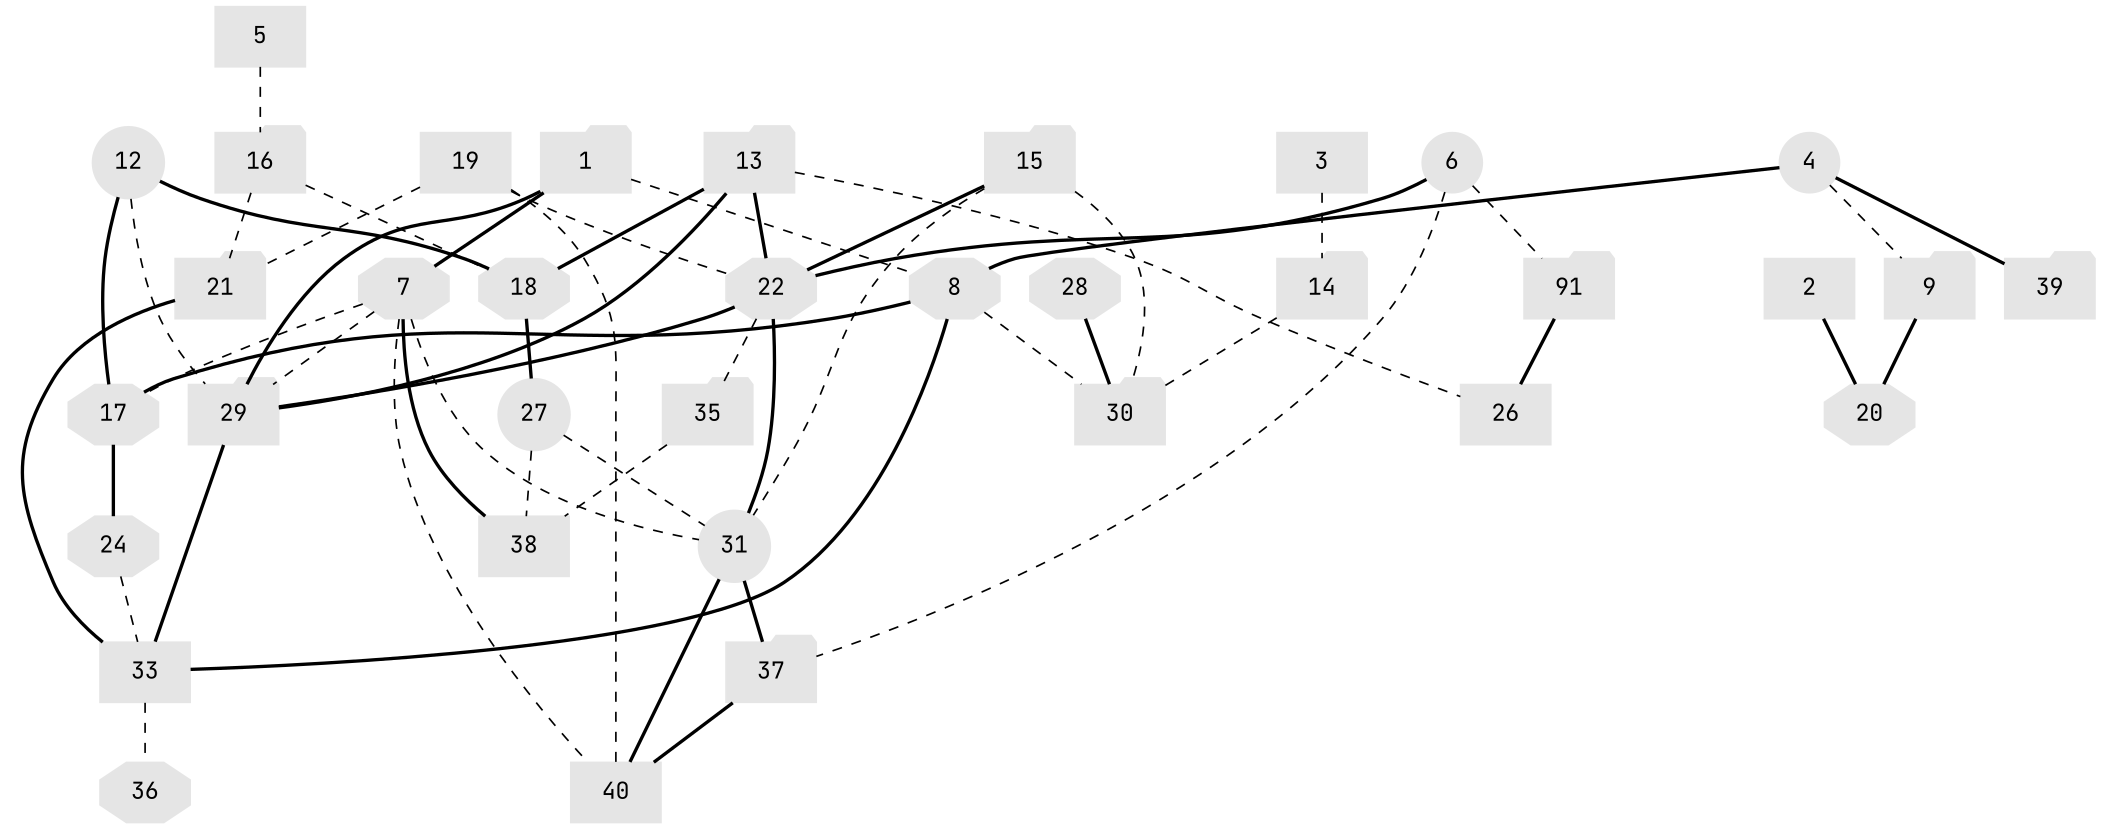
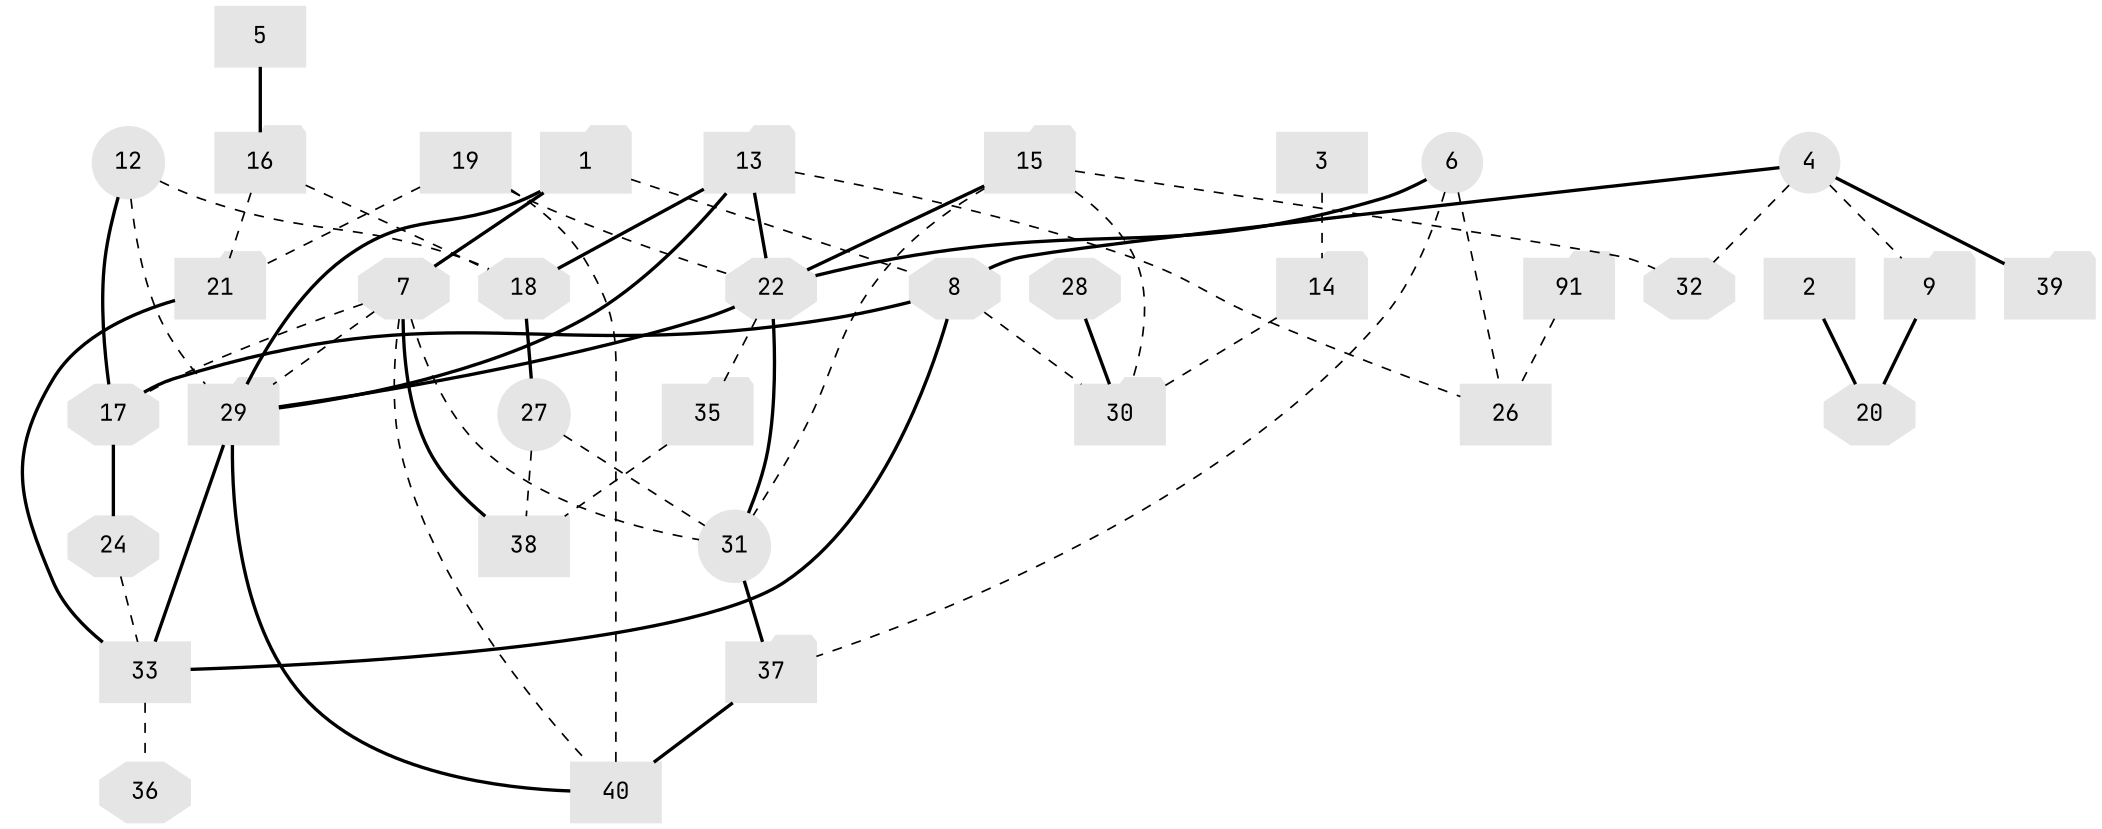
  graph {
    fontname="JetBrains Mono"
    node [color=gray90 fontname="JetBrains Mono" shape=folder style=filled]
    edge [fontname="JetBrains Mono" style=dashed weight=1.0]
    7 [shape=octagon]
    1
    8 [shape=octagon]
    29
    17 [shape=octagon]
    31 [shape=circle]
    38 [shape=box]
    40 [shape=box]
    30
    33 [shape=box]
    2 [shape=box]
    20 [shape=octagon]
    3 [shape=box]
    14
    4 [shape=circle]
    9
+   32 [shape=octagon]
    39
    5 [shape=box]
    16
    18 [shape=octagon]
    21
    6 [shape=circle]
    22 [shape=octagon]
    26 [shape=box]
    37
    35
    24 [shape=octagon]
    36 [shape=octagon]
    n30 [label=91]
    12 [shape=circle]
    27 [shape=circle]
    13
    15
    19 [shape=box]
    28 [shape=octagon]
    7 -- 29
    7 -- 17
    7 -- 31
    7 -- 38 [style=bold]
    7 -- 40
    1 -- 7 [style=bold]
    1 -- 8
    1 -- 29 [style=bold]
    8 -- 17 [style=bold]
    8 -- 30
    8 -- 33 [style=bold]
-   31 -- 40 [style=bold]
+   29 -- 40 [style=bold]
    29 -- 33 [style=bold]
    17 -- 24 [style=bold]
    31 -- 37 [style=bold]
    33 -- 36
    2 -- 20 [style=bold]
    3 -- 14
    14 -- 30
    4 -- 8 [style=bold]
    4 -- 9
+   4 -- 32
    4 -- 39 [style=bold]
    9 -- 20 [style=bold]
-   5 -- 16
+   5 -- 16 [style=bold]
    16 -- 18
    16 -- 21
    18 -- 27 [style=bold]
    21 -- 33 [style=bold]
    6 -- 22 [style=bold]
-   6 -- n30
+   6 -- 26
    6 -- 37
    22 -- 29 [style=bold]
    22 -- 31 [style=bold]
    22 -- 35
    37 -- 40 [style=bold]
    35 -- 38
    24 -- 33
-   n30 -- 26 [style=bold]
+   n30 -- 26
    12 -- 29
    12 -- 17 [style=bold]
-   12 -- 18 [style=bold]
+   12 -- 18
    27 -- 31
    27 -- 38
    13 -- 29 [style=bold]
    13 -- 18 [style=bold]
    13 -- 22 [style=bold]
    13 -- 26
    15 -- 31
    15 -- 30
+   15 -- 32
    15 -- 22 [style=bold]
    19 -- 40
    19 -- 21
    19 -- 22
    28 -- 30 [style=bold]
  }
